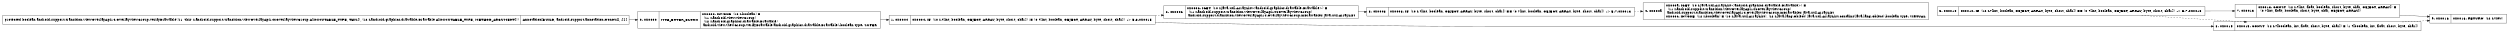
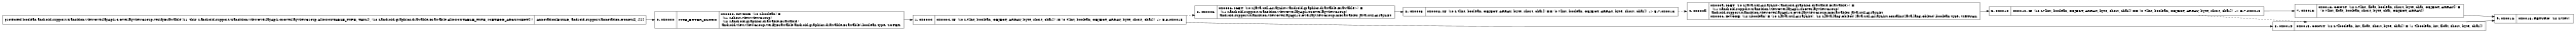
  digraph {
    rankdir=LR
    node [shape=record]
-   n1 [label="{0\:\ 0x0000|MTH_ENTER_BLOCK\l|0x0000: INVOKE  (r0 I:boolean) = \l  (r1 I:android.view.ViewGroup)\l  (r2 I:android.graphics.drawable.Drawable)\l android.view.ViewGroup.verifyDrawable(android.graphics.drawable.Drawable):boolean type: SUPER \l}"]
+   n1 [label="{0\:\ 0x0000|MTH_ENTER_BLOCK\l|0x0000: INVOKE  (r0 I:boolean) = \l  (r1 I:short.view.ViewGroup)\l  (r2 I:android.graphics.drawable.Drawable)\l android.view.ViewGroup.verifyDrawable(android.graphics.drawable.Drawable):boolean type: SUPER \l}"]
    n2 [label="{1\:\ 0x0004|0x0004: IF  (r0 I:?[int, boolean, OBJECT, ARRAY, byte, short, char]) != (0 ?[int, boolean, OBJECT, ARRAY, byte, short, char])  \-\> B:8:0x0015 \l}"]
    n3 [label="{2\:\ 0x0006|0x0006: IGET  (r0 I:java.util.ArrayList\<android.graphics.drawable.Drawable\>) = \l  (r1 I:android.support.transition.ViewOverlayApi14$OverlayViewGroup)\l android.support.transition.ViewOverlayApi14.OverlayViewGroup.mDrawables java.util.ArrayList \l}"]
    n4 [label="{8\:\ 0x0015|0x0015: CONST  (r2 I:?[boolean, int, float, short, byte, char]) = (1 ?[boolean, int, float, short, byte, char]) \l}"]
    n5 [label="{3\:\ 0x0008|0x0008: IF  (r0 I:?[int, boolean, OBJECT, ARRAY, byte, short, char]) == (0 ?[int, boolean, OBJECT, ARRAY, byte, short, char])  \-\> B:7:0x0013 \l}"]
    n6 [label="{9\:\ 0x0016|0x0016: RETURN  (r2 I:view) \l}"]
    n7 [label="{4\:\ 0x000a|0x000a: IGET  (r0 I:java.util.ArrayList\<android.graphics.drawable.Drawable\>) = \l  (r1 I:android.support.transition.ViewOverlayApi14$OverlayViewGroup)\l android.support.transition.ViewOverlayApi14.OverlayViewGroup.mDrawables java.util.ArrayList \l0x000c: INVOKE  (r2 I:boolean) = (r0 I:java.util.ArrayList), (r2 I:java.lang.Object) java.util.ArrayList.contains(java.lang.Object):boolean type: VIRTUAL \l}"]
    n8 [label="{5\:\ 0x0010|0x0010: IF  (r2 I:?[int, boolean, OBJECT, ARRAY, byte, short, char]) == (0 ?[int, boolean, OBJECT, ARRAY, byte, short, char])  \-\> B:7:0x0013 \l}"]
    n9 [label="{7\:\ 0x0013|0x0013: CONST  (r2 I:?[int, float, boolean, short, byte, char, OBJECT, ARRAY]) = \l  (0 ?[int, float, boolean, short, byte, char, OBJECT, ARRAY])\l \l}"]
    n10 [label="{protected boolean android.support.transition.ViewOverlayApi14.OverlayViewGroup.verifyDrawable((r1 'this' I:android.support.transition.ViewOverlayApi14$OverlayViewGroup A[IMMUTABLE_TYPE, THIS]), (r2 I:android.graphics.drawable.Drawable A[IMMUTABLE_TYPE, METHOD_ARGUMENT]))  | Annotation[BUILD, android.support.annotation.NonNull, \{\}]\l}"]
    n1 -> n2
    n2 -> n3 [style=dashed]
    n2 -> n4
    n3 -> n5
-   n4 -> n6 [style=dashed]
+   n4 -> n6
    n5 -> n7 [style=dashed]
+   n7 -> n8
    n8 -> n4 [style=dashed]
    n8 -> n9
    n9 -> n6
    n10 -> n1
  }
